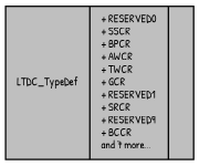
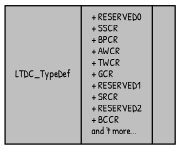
  digraph {
    rankdir=LR
    fontname="Patrick Hand"
-   n1 [color=black fillcolor=grey75 fontcolor=black fontname="Patrick Hand" fontsize=8 height=0.2 label="{LTDC_TypeDef\n|+ RESERVED0\l+ SSCR\l+ BPCR\l+ AWCR\l+ TWCR\l+ GCR\l+ RESERVED1\l+ SRCR\l+ RESERVED9\l+ BCCR\land 7 more...\l|}" shape=record style=filled width=0.4]
+   n1 [color=black fillcolor=grey75 fontcolor=black fontname="Patrick Hand" fontsize=8 height=0.2 label="{LTDC_TypeDef\n|+ RESERVED0\l+ SSCR\l+ BPCR\l+ AWCR\l+ TWCR\l+ GCR\l+ RESERVED1\l+ SRCR\l+ RESERVED2\l+ BCCR\land 7 more...\l|}" shape=record style=filled width=0.4]
  }
